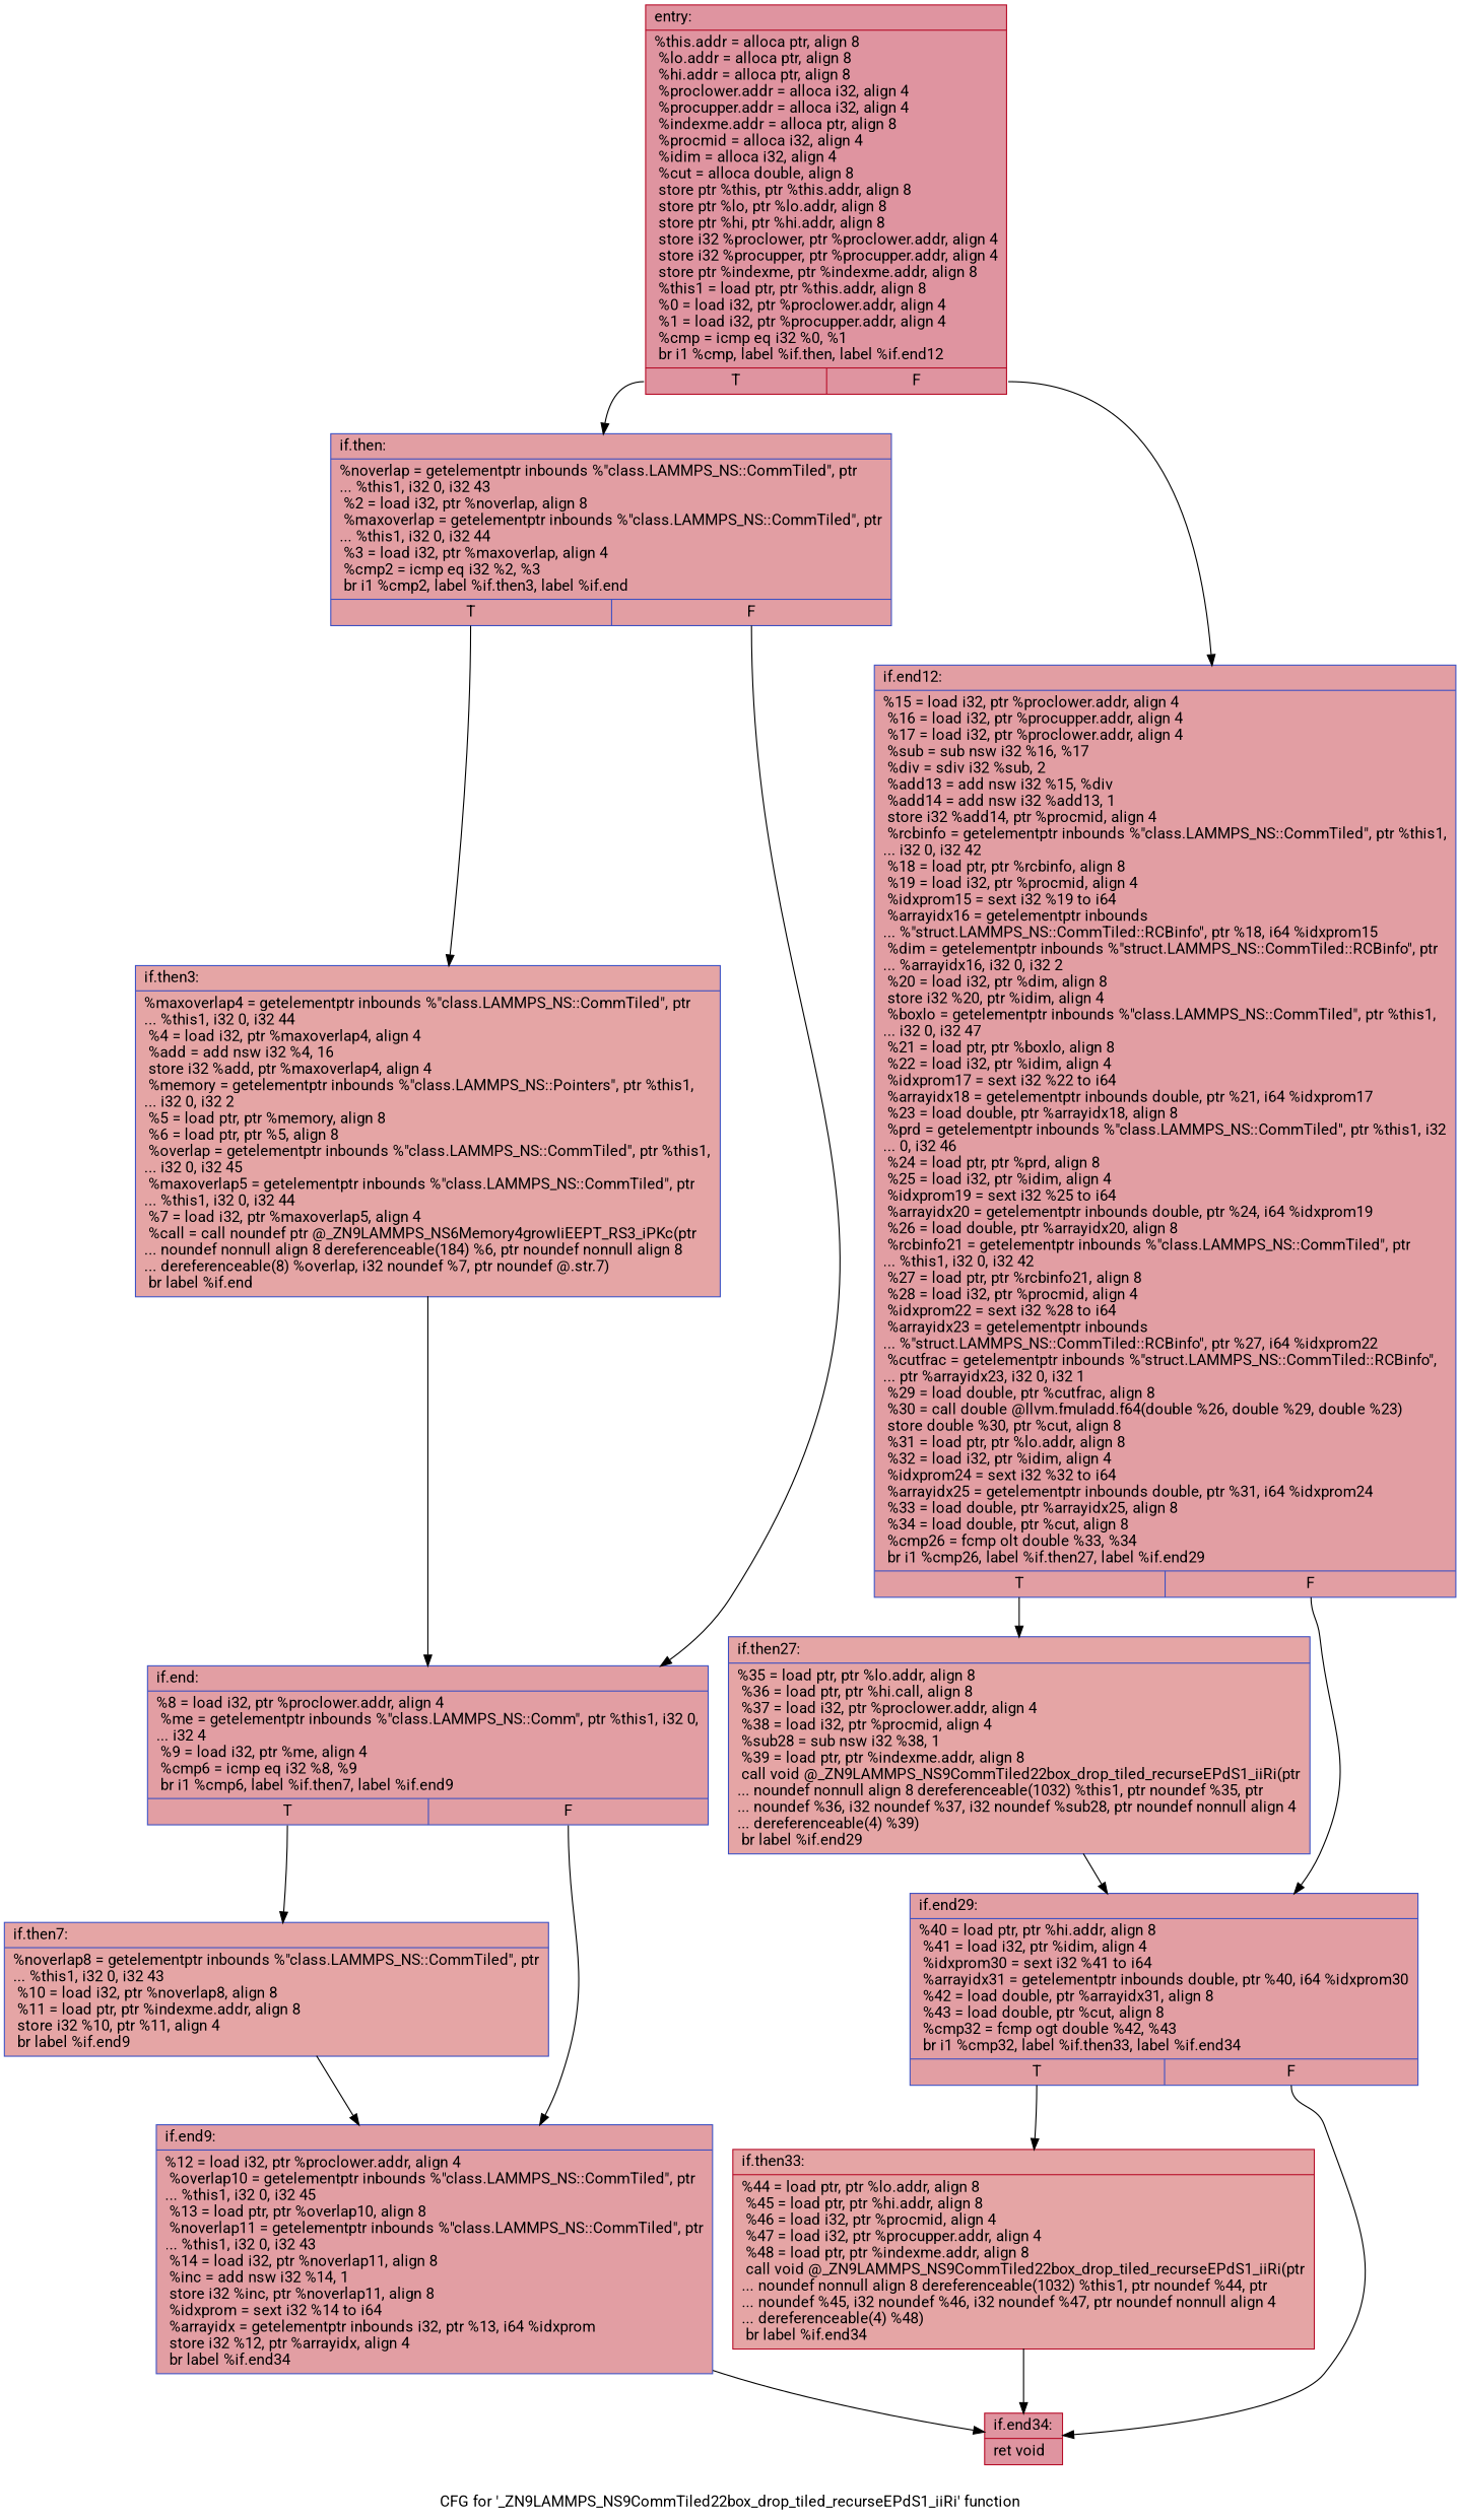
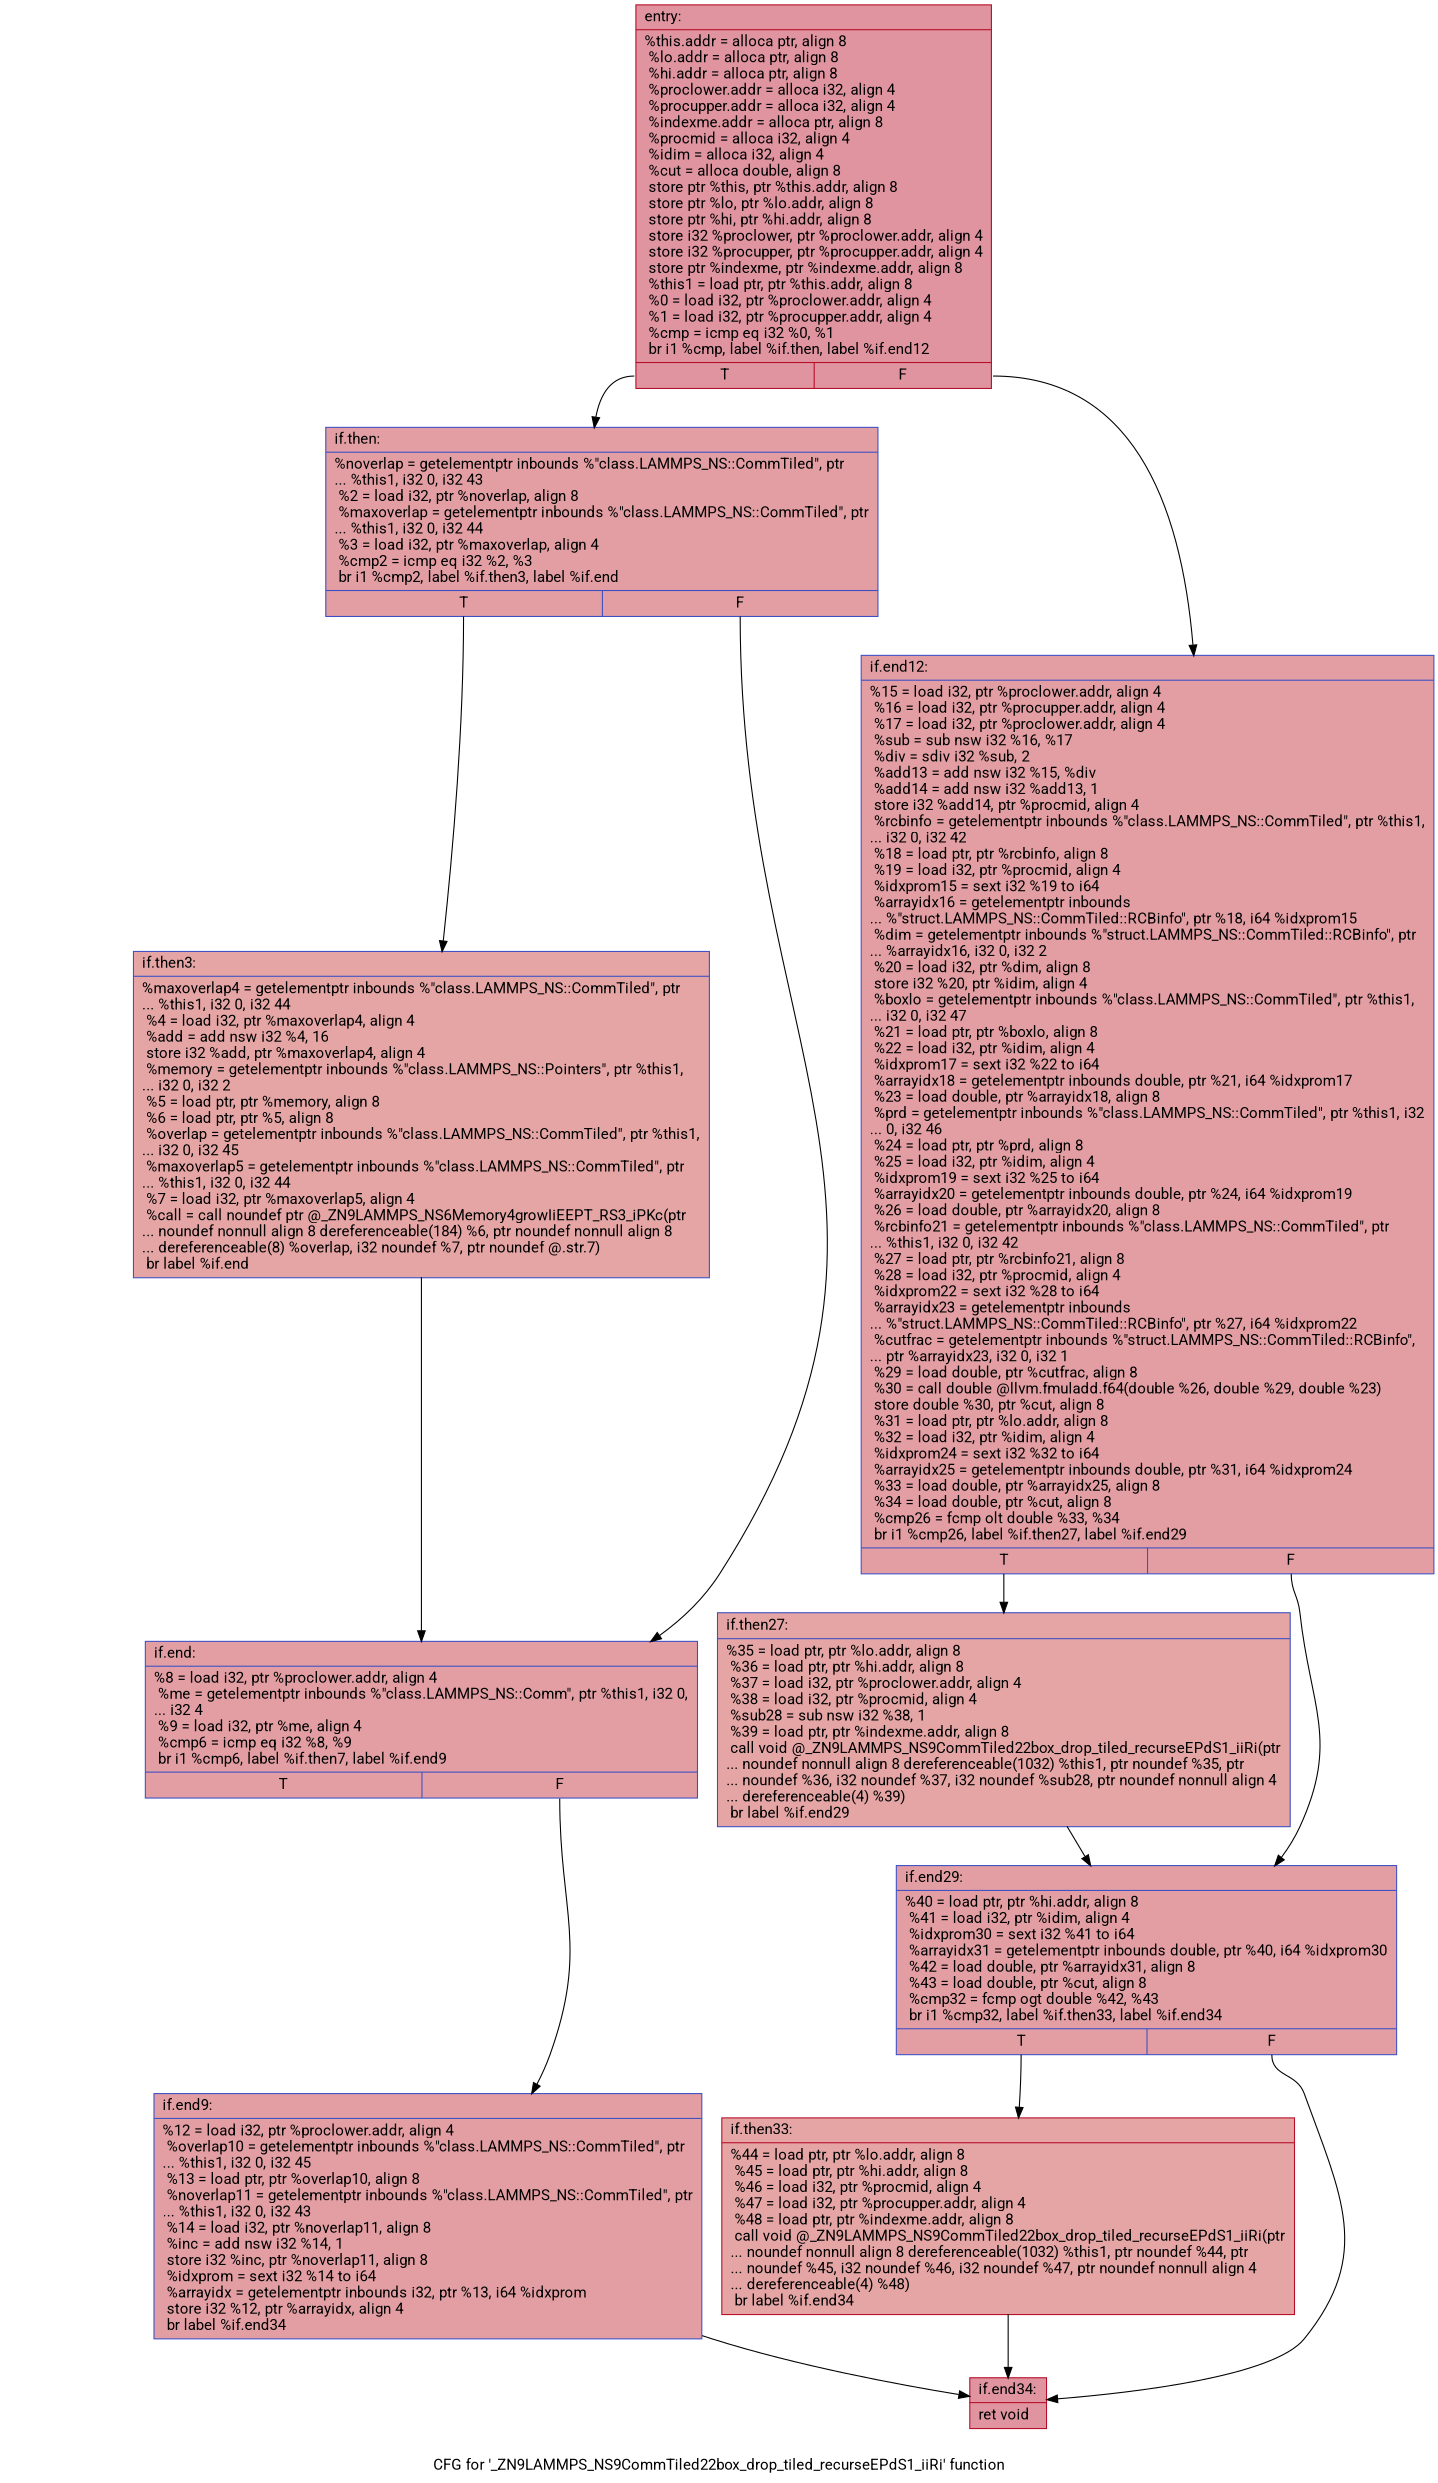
  digraph {
    fontname=Roboto
    label="CFG for '_ZN9LAMMPS_NS9CommTiled22box_drop_tiled_recurseEPdS1_iiRi' function"
    node [color="#3d50c3ff" fillcolor="#be242e70" fontname=Roboto shape=record style=filled]
    edge [fontname=Roboto]
    n1 [color="#b70d28ff" fillcolor="#b70d2870" label="{entry:\l|  %this.addr = alloca ptr, align 8\l  %lo.addr = alloca ptr, align 8\l  %hi.addr = alloca ptr, align 8\l  %proclower.addr = alloca i32, align 4\l  %procupper.addr = alloca i32, align 4\l  %indexme.addr = alloca ptr, align 8\l  %procmid = alloca i32, align 4\l  %idim = alloca i32, align 4\l  %cut = alloca double, align 8\l  store ptr %this, ptr %this.addr, align 8\l  store ptr %lo, ptr %lo.addr, align 8\l  store ptr %hi, ptr %hi.addr, align 8\l  store i32 %proclower, ptr %proclower.addr, align 4\l  store i32 %procupper, ptr %procupper.addr, align 4\l  store ptr %indexme, ptr %indexme.addr, align 8\l  %this1 = load ptr, ptr %this.addr, align 8\l  %0 = load i32, ptr %proclower.addr, align 4\l  %1 = load i32, ptr %procupper.addr, align 4\l  %cmp = icmp eq i32 %0, %1\l  br i1 %cmp, label %if.then, label %if.end12\l|{<s0>T|<s1>F}}"]
    n2 [label="{if.then:\l|  %noverlap = getelementptr inbounds %\"class.LAMMPS_NS::CommTiled\", ptr\l... %this1, i32 0, i32 43\l  %2 = load i32, ptr %noverlap, align 8\l  %maxoverlap = getelementptr inbounds %\"class.LAMMPS_NS::CommTiled\", ptr\l... %this1, i32 0, i32 44\l  %3 = load i32, ptr %maxoverlap, align 4\l  %cmp2 = icmp eq i32 %2, %3\l  br i1 %cmp2, label %if.then3, label %if.end\l|{<s0>T|<s1>F}}"]
    n3 [label="{if.end12:\l|  %15 = load i32, ptr %proclower.addr, align 4\l  %16 = load i32, ptr %procupper.addr, align 4\l  %17 = load i32, ptr %proclower.addr, align 4\l  %sub = sub nsw i32 %16, %17\l  %div = sdiv i32 %sub, 2\l  %add13 = add nsw i32 %15, %div\l  %add14 = add nsw i32 %add13, 1\l  store i32 %add14, ptr %procmid, align 4\l  %rcbinfo = getelementptr inbounds %\"class.LAMMPS_NS::CommTiled\", ptr %this1,\l... i32 0, i32 42\l  %18 = load ptr, ptr %rcbinfo, align 8\l  %19 = load i32, ptr %procmid, align 4\l  %idxprom15 = sext i32 %19 to i64\l  %arrayidx16 = getelementptr inbounds\l... %\"struct.LAMMPS_NS::CommTiled::RCBinfo\", ptr %18, i64 %idxprom15\l  %dim = getelementptr inbounds %\"struct.LAMMPS_NS::CommTiled::RCBinfo\", ptr\l... %arrayidx16, i32 0, i32 2\l  %20 = load i32, ptr %dim, align 8\l  store i32 %20, ptr %idim, align 4\l  %boxlo = getelementptr inbounds %\"class.LAMMPS_NS::CommTiled\", ptr %this1,\l... i32 0, i32 47\l  %21 = load ptr, ptr %boxlo, align 8\l  %22 = load i32, ptr %idim, align 4\l  %idxprom17 = sext i32 %22 to i64\l  %arrayidx18 = getelementptr inbounds double, ptr %21, i64 %idxprom17\l  %23 = load double, ptr %arrayidx18, align 8\l  %prd = getelementptr inbounds %\"class.LAMMPS_NS::CommTiled\", ptr %this1, i32\l... 0, i32 46\l  %24 = load ptr, ptr %prd, align 8\l  %25 = load i32, ptr %idim, align 4\l  %idxprom19 = sext i32 %25 to i64\l  %arrayidx20 = getelementptr inbounds double, ptr %24, i64 %idxprom19\l  %26 = load double, ptr %arrayidx20, align 8\l  %rcbinfo21 = getelementptr inbounds %\"class.LAMMPS_NS::CommTiled\", ptr\l... %this1, i32 0, i32 42\l  %27 = load ptr, ptr %rcbinfo21, align 8\l  %28 = load i32, ptr %procmid, align 4\l  %idxprom22 = sext i32 %28 to i64\l  %arrayidx23 = getelementptr inbounds\l... %\"struct.LAMMPS_NS::CommTiled::RCBinfo\", ptr %27, i64 %idxprom22\l  %cutfrac = getelementptr inbounds %\"struct.LAMMPS_NS::CommTiled::RCBinfo\",\l... ptr %arrayidx23, i32 0, i32 1\l  %29 = load double, ptr %cutfrac, align 8\l  %30 = call double @llvm.fmuladd.f64(double %26, double %29, double %23)\l  store double %30, ptr %cut, align 8\l  %31 = load ptr, ptr %lo.addr, align 8\l  %32 = load i32, ptr %idim, align 4\l  %idxprom24 = sext i32 %32 to i64\l  %arrayidx25 = getelementptr inbounds double, ptr %31, i64 %idxprom24\l  %33 = load double, ptr %arrayidx25, align 8\l  %34 = load double, ptr %cut, align 8\l  %cmp26 = fcmp olt double %33, %34\l  br i1 %cmp26, label %if.then27, label %if.end29\l|{<s0>T|<s1>F}}"]
    n4 [fillcolor="#c5333470" label="{if.then3:\l|  %maxoverlap4 = getelementptr inbounds %\"class.LAMMPS_NS::CommTiled\", ptr\l... %this1, i32 0, i32 44\l  %4 = load i32, ptr %maxoverlap4, align 4\l  %add = add nsw i32 %4, 16\l  store i32 %add, ptr %maxoverlap4, align 4\l  %memory = getelementptr inbounds %\"class.LAMMPS_NS::Pointers\", ptr %this1,\l... i32 0, i32 2\l  %5 = load ptr, ptr %memory, align 8\l  %6 = load ptr, ptr %5, align 8\l  %overlap = getelementptr inbounds %\"class.LAMMPS_NS::CommTiled\", ptr %this1,\l... i32 0, i32 45\l  %maxoverlap5 = getelementptr inbounds %\"class.LAMMPS_NS::CommTiled\", ptr\l... %this1, i32 0, i32 44\l  %7 = load i32, ptr %maxoverlap5, align 4\l  %call = call noundef ptr @_ZN9LAMMPS_NS6Memory4growIiEEPT_RS3_iPKc(ptr\l... noundef nonnull align 8 dereferenceable(184) %6, ptr noundef nonnull align 8\l... dereferenceable(8) %overlap, i32 noundef %7, ptr noundef @.str.7)\l  br label %if.end\l}"]
    n5 [label="{if.end:\l|  %8 = load i32, ptr %proclower.addr, align 4\l  %me = getelementptr inbounds %\"class.LAMMPS_NS::Comm\", ptr %this1, i32 0,\l... i32 4\l  %9 = load i32, ptr %me, align 4\l  %cmp6 = icmp eq i32 %8, %9\l  br i1 %cmp6, label %if.then7, label %if.end9\l|{<s0>T|<s1>F}}"]
-   n6 [fillcolor="#c5333470" label="{if.then27:\l|  %35 = load ptr, ptr %lo.addr, align 8\l  %36 = load ptr, ptr %hi.call, align 8\l  %37 = load i32, ptr %proclower.addr, align 4\l  %38 = load i32, ptr %procmid, align 4\l  %sub28 = sub nsw i32 %38, 1\l  %39 = load ptr, ptr %indexme.addr, align 8\l  call void @_ZN9LAMMPS_NS9CommTiled22box_drop_tiled_recurseEPdS1_iiRi(ptr\l... noundef nonnull align 8 dereferenceable(1032) %this1, ptr noundef %35, ptr\l... noundef %36, i32 noundef %37, i32 noundef %sub28, ptr noundef nonnull align 4\l... dereferenceable(4) %39)\l  br label %if.end29\l}"]
+   n6 [fillcolor="#c5333470" label="{if.then27:\l|  %35 = load ptr, ptr %lo.addr, align 8\l  %36 = load ptr, ptr %hi.addr, align 8\l  %37 = load i32, ptr %proclower.addr, align 4\l  %38 = load i32, ptr %procmid, align 4\l  %sub28 = sub nsw i32 %38, 1\l  %39 = load ptr, ptr %indexme.addr, align 8\l  call void @_ZN9LAMMPS_NS9CommTiled22box_drop_tiled_recurseEPdS1_iiRi(ptr\l... noundef nonnull align 8 dereferenceable(1032) %this1, ptr noundef %35, ptr\l... noundef %36, i32 noundef %37, i32 noundef %sub28, ptr noundef nonnull align 4\l... dereferenceable(4) %39)\l  br label %if.end29\l}"]
    n7 [label="{if.end29:\l|  %40 = load ptr, ptr %hi.addr, align 8\l  %41 = load i32, ptr %idim, align 4\l  %idxprom30 = sext i32 %41 to i64\l  %arrayidx31 = getelementptr inbounds double, ptr %40, i64 %idxprom30\l  %42 = load double, ptr %arrayidx31, align 8\l  %43 = load double, ptr %cut, align 8\l  %cmp32 = fcmp ogt double %42, %43\l  br i1 %cmp32, label %if.then33, label %if.end34\l|{<s0>T|<s1>F}}"]
-   n8 [fillcolor="#c5333470" label="{if.then7:\l|  %noverlap8 = getelementptr inbounds %\"class.LAMMPS_NS::CommTiled\", ptr\l... %this1, i32 0, i32 43\l  %10 = load i32, ptr %noverlap8, align 8\l  %11 = load ptr, ptr %indexme.addr, align 8\l  store i32 %10, ptr %11, align 4\l  br label %if.end9\l}"]
    n9 [label="{if.end9:\l|  %12 = load i32, ptr %proclower.addr, align 4\l  %overlap10 = getelementptr inbounds %\"class.LAMMPS_NS::CommTiled\", ptr\l... %this1, i32 0, i32 45\l  %13 = load ptr, ptr %overlap10, align 8\l  %noverlap11 = getelementptr inbounds %\"class.LAMMPS_NS::CommTiled\", ptr\l... %this1, i32 0, i32 43\l  %14 = load i32, ptr %noverlap11, align 8\l  %inc = add nsw i32 %14, 1\l  store i32 %inc, ptr %noverlap11, align 8\l  %idxprom = sext i32 %14 to i64\l  %arrayidx = getelementptr inbounds i32, ptr %13, i64 %idxprom\l  store i32 %12, ptr %arrayidx, align 4\l  br label %if.end34\l}"]
    n10 [color="#b70d28ff" fillcolor="#b70d2870" label="{if.end34:\l|  ret void\l}"]
    n11 [color="#b70d28ff" fillcolor="#c5333470" label="{if.then33:\l|  %44 = load ptr, ptr %lo.addr, align 8\l  %45 = load ptr, ptr %hi.addr, align 8\l  %46 = load i32, ptr %procmid, align 4\l  %47 = load i32, ptr %procupper.addr, align 4\l  %48 = load ptr, ptr %indexme.addr, align 8\l  call void @_ZN9LAMMPS_NS9CommTiled22box_drop_tiled_recurseEPdS1_iiRi(ptr\l... noundef nonnull align 8 dereferenceable(1032) %this1, ptr noundef %44, ptr\l... noundef %45, i32 noundef %46, i32 noundef %47, ptr noundef nonnull align 4\l... dereferenceable(4) %48)\l  br label %if.end34\l}"]
    n1 -> n2 [tailport=s0]
    n1 -> n3 [tailport=s1]
    n2 -> n4 [tailport=s0]
    n2 -> n5 [tailport=s1]
    n3 -> n6 [tailport=s0]
    n3 -> n7 [tailport=s1]
    n4 -> n5
-   n5 -> n8 [tailport=s0]
    n5 -> n9 [tailport=s1]
    n6 -> n7
    n7 -> n10 [tailport=s1]
    n7 -> n11 [tailport=s0]
-   n8 -> n9
    n9 -> n10
    n11 -> n10
  }
